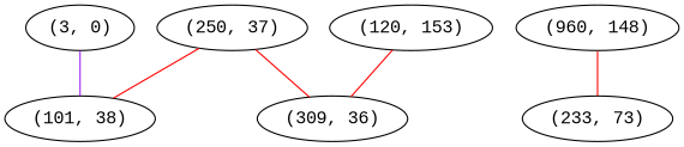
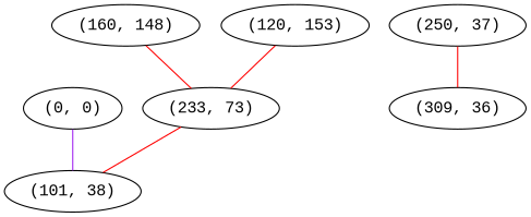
  graph {
    fontname="Liberation Mono"
    node [fontname="Liberation Mono"]
    edge [color=red fontname="Liberation Mono" weight=1]
    n1 [label="(101, 38)"]
-   "(0, 0)" [label="(3, 0)"]
-   "(160, 148)" [label="(960, 148)"]
+   "(0, 0)"
+   "(160, 148)"
    "(233, 73)"
    n5 [label="(120, 153)"]
    "(250, 37)"
    "(309, 36)"
    "(0, 0)" -- n1 [color=purple weight=4]
    "(160, 148)" -- "(233, 73)"
-   n5 -- "(309, 36)"
-   "(250, 37)" -- n1
+   n5 -- "(233, 73)"
+   "(233, 73)" -- n1
    "(250, 37)" -- "(309, 36)"
  }
